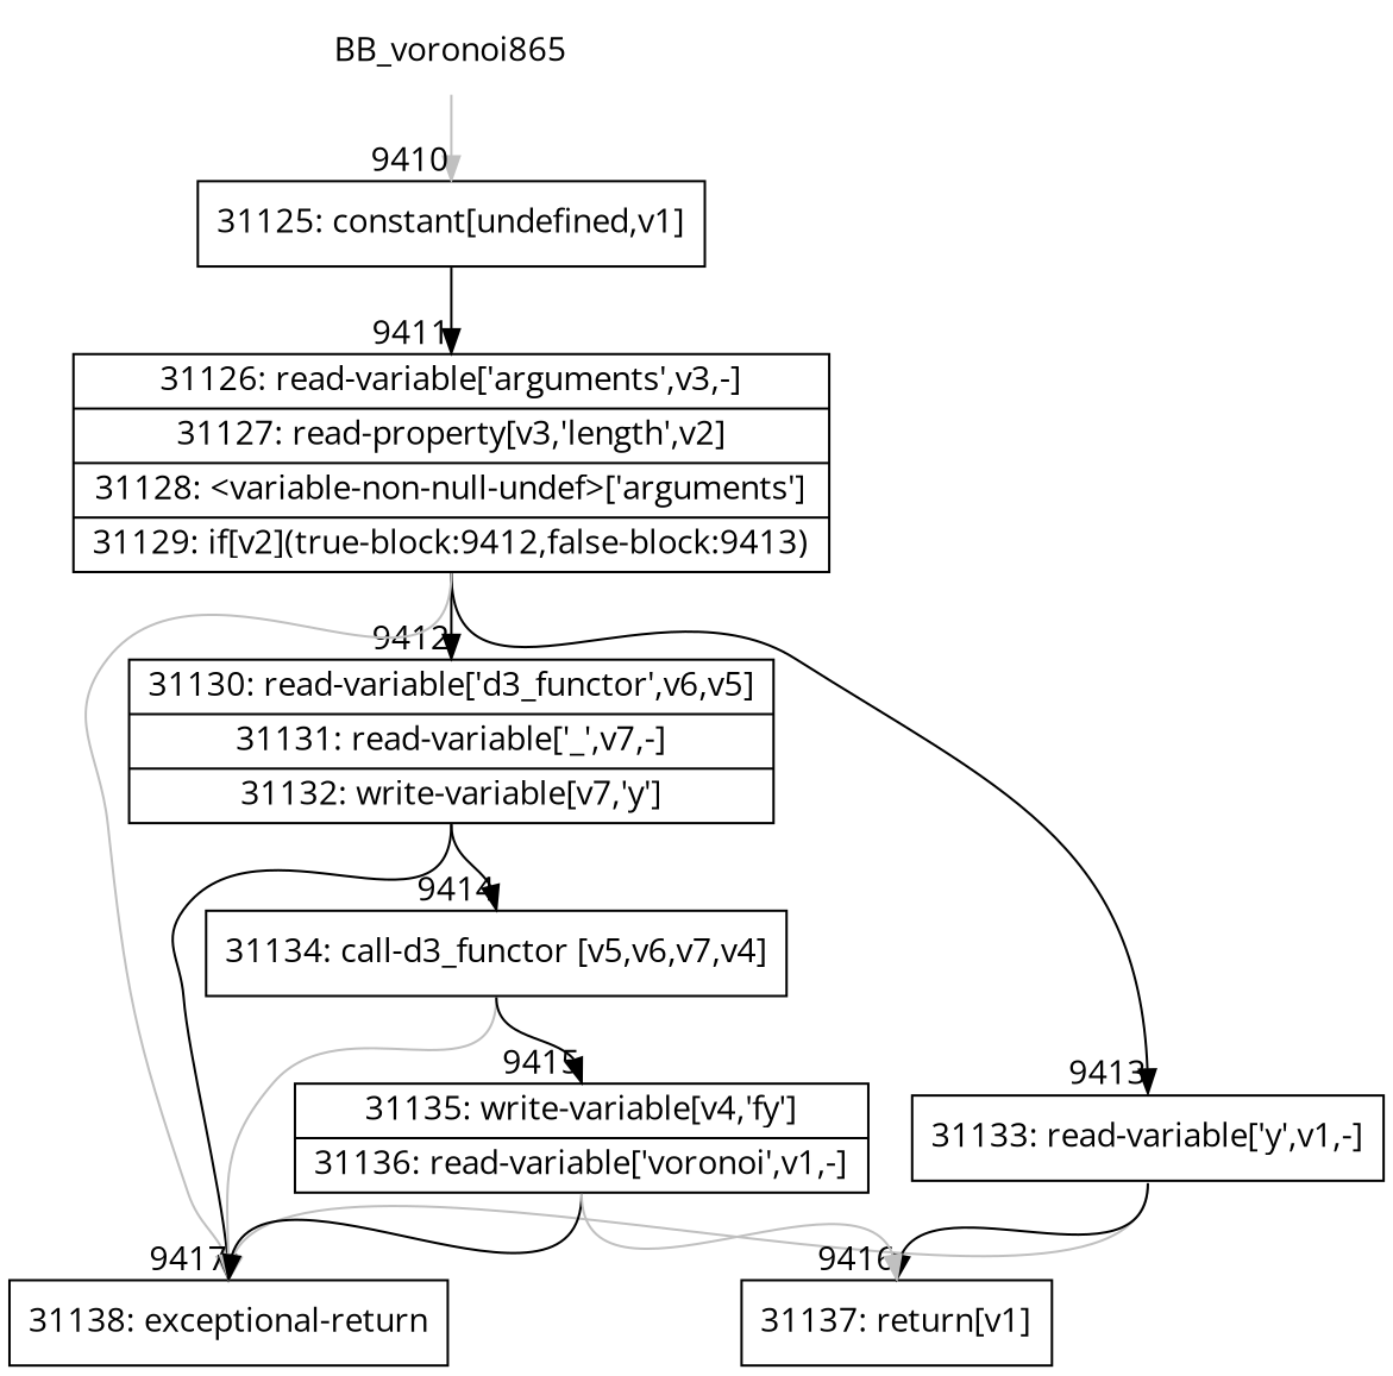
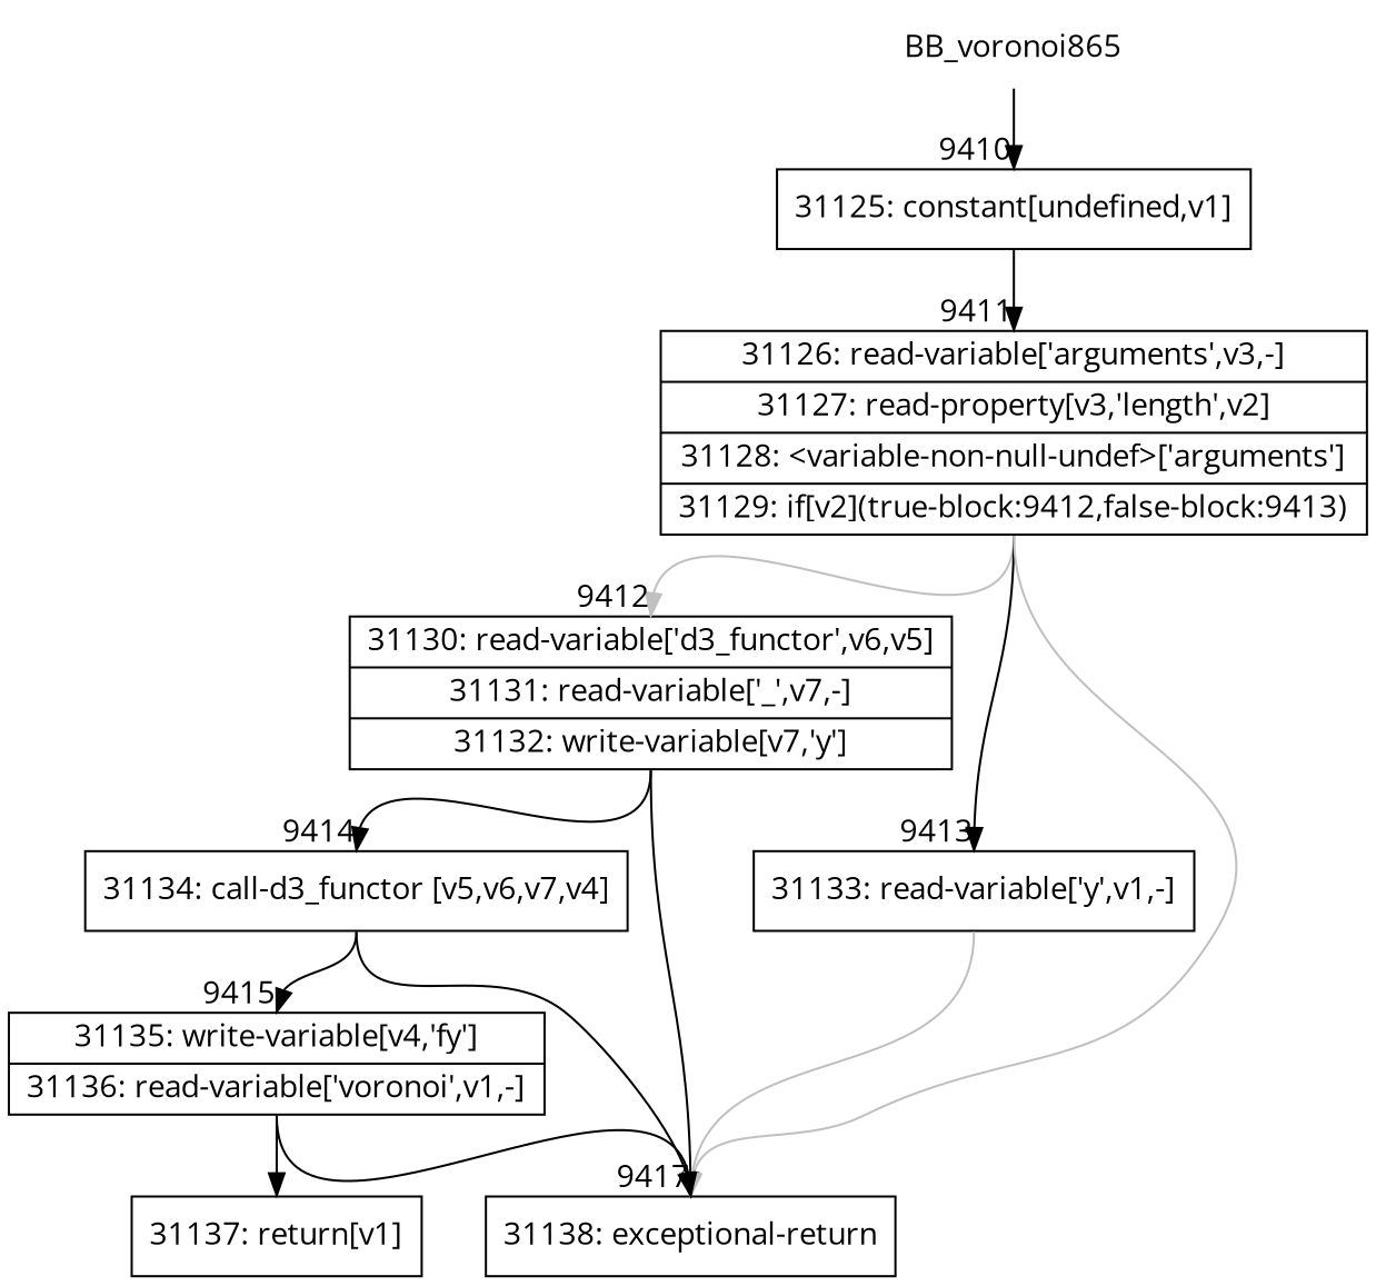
  digraph {
    fontname="Open Sans"
    rankdir=TD
    node [fontname="Open Sans" shape=record]
    edge [fontname="Open Sans" headport=n tailport=s]
    n1 [label=BB_voronoi865 shape=none]
    n2 [label="{31125: constant[undefined,v1]}"]
    n3 [label="{31126: read-variable['arguments',v3,-]|31127: read-property[v3,'length',v2]|31128: \<variable-non-null-undef\>['arguments']|31129: if[v2](true-block:9412,false-block:9413)}"]
    n4 [label="{31130: read-variable['d3_functor',v6,v5]|31131: read-variable['_',v7,-]|31132: write-variable[v7,'y']}"]
    n5 [label="{31133: read-variable['y',v1,-]}"]
    n6 [label="{31138: exceptional-return}"]
    n7 [label="{31134: call-d3_functor [v5,v6,v7,v4]}"]
    n8 [label="{31137: return[v1]}"]
    n9 [label="{31135: write-variable[v4,'fy']|31136: read-variable['voronoi',v1,-]}"]
-   n1 -> n2 [headlabel="    9410" color=gray]
+   n1 -> n2 [headlabel="    9410"]
    n2 -> n3 [headlabel="      9411"]
-   n3 -> n4 [headlabel="      9412"]
+   n3 -> n4 [headlabel="      9412" color=gray]
    n3 -> n5 [headlabel="      9413"]
    n3 -> n6 [color=gray headlabel="      9417"]
    n4 -> n6 [color=black]
    n4 -> n7 [headlabel="      9414"]
    n5 -> n6 [color=gray]
-   n5 -> n8 [headlabel="      9416"]
-   n7 -> n6 [color=gray]
+   n7 -> n6 [color=black]
    n7 -> n9 [headlabel="      9415"]
    n9 -> n6 [color=black]
-   n9 -> n8 [color=gray]
+   n9 -> n8
  }
